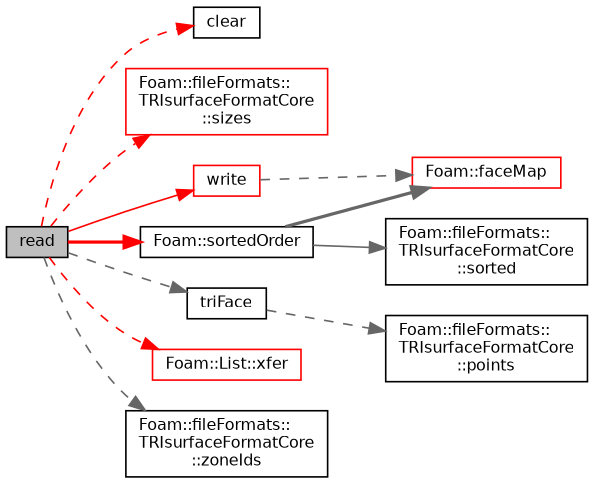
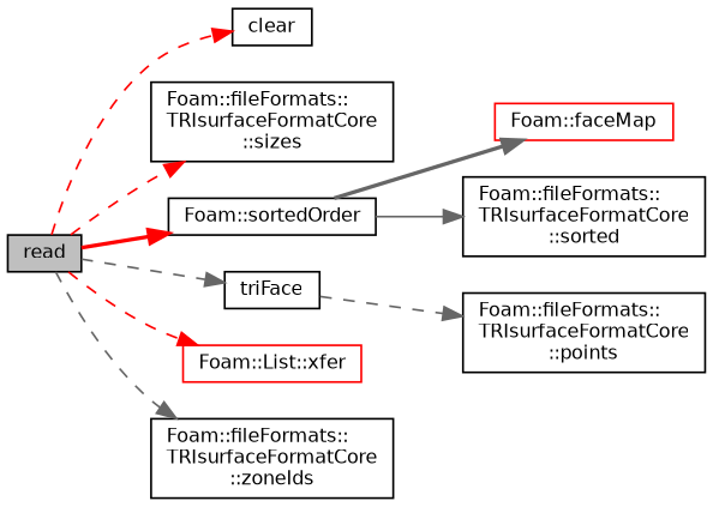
  digraph {
    rankdir=LR
    node [color=black fontname=Helvetica fontsize=10 shape=record]
    edge [color=gray40 fontname=Helvetica fontsize=10 labelfontname=Helvetica labelfontsize=10 style=dashed]
    n1 [fillcolor=grey75 fontcolor=black height=0.2 label=read style=filled width=0.4]
    n2 [height=0.2 label=clear width=0.4]
-   n3 [color=red height=0.2 label="Foam::fileFormats::\lTRIsurfaceFormatCore\l::sizes" width=0.4]
+   n3 [height=0.2 label="Foam::fileFormats::\lTRIsurfaceFormatCore\l::sizes" width=0.4]
    n4 [height=0.2 label="Foam::sortedOrder" width=0.4]
    n5 [height=0.2 label=triFace width=0.4]
-   n6 [color=red height=0.2 label=write width=0.4]
    n7 [color=red height=0.2 label="Foam::List::xfer" width=0.4]
    n8 [height=0.2 label="Foam::fileFormats::\lTRIsurfaceFormatCore\l::zoneIds" width=0.4]
    n9 [color=red height=0.2 label="Foam::faceMap" width=0.4]
    n10 [height=0.2 label="Foam::fileFormats::\lTRIsurfaceFormatCore\l::points" width=0.4]
    n11 [height=0.2 label="Foam::fileFormats::\lTRIsurfaceFormatCore\l::sorted" width=0.4]
    n1 -> n2 [color=red]
    n1 -> n3 [color=red]
    n1 -> n4 [color=red style=bold]
    n1 -> n5
-   n1 -> n6 [color=red style=solid]
    n1 -> n7 [color=red]
    n1 -> n8
    n4 -> n9 [style=bold]
    n4 -> n11 [style=solid]
    n5 -> n10
-   n6 -> n9
  }
